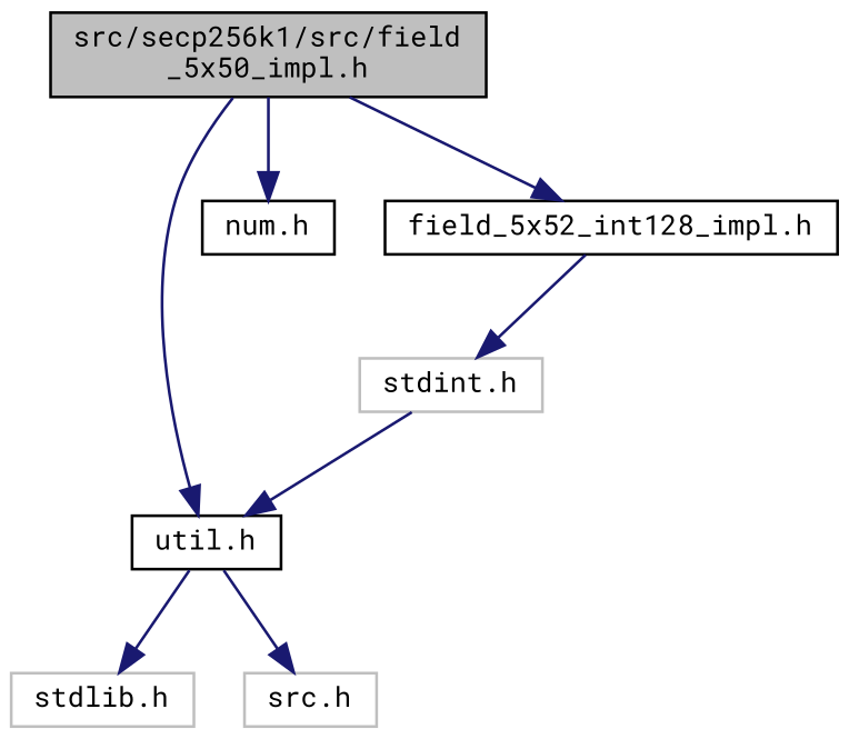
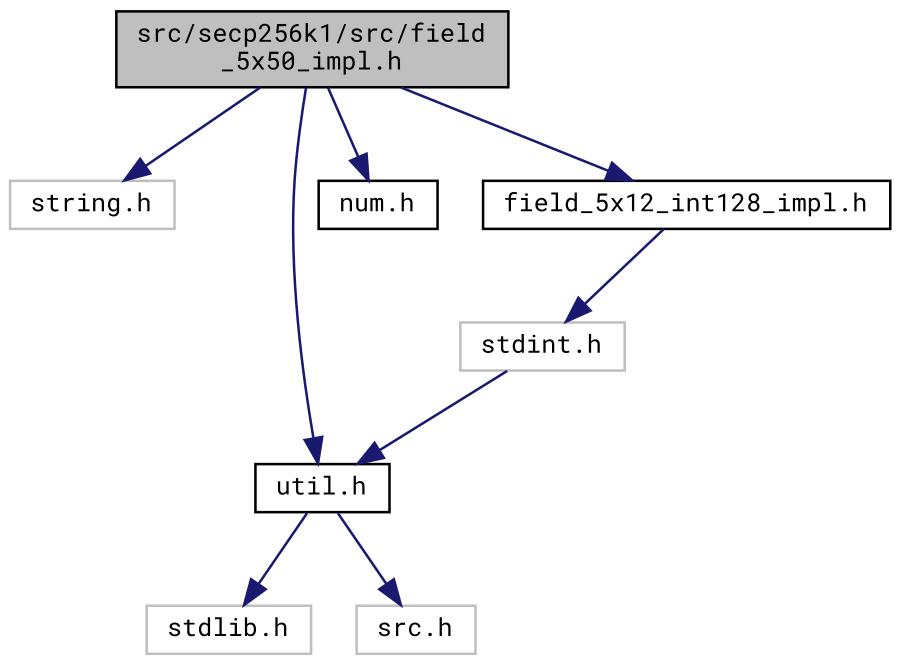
  digraph {
    fontname="Roboto Mono"
    node [color=black fillcolor=white fontname="Roboto Mono" fontsize=10 shape=record style=filled]
    edge [color=midnightblue fontname="Roboto Mono" fontsize=10 labelfontname=Helvetica labelfontsize=10 style=solid]
    n1 [fillcolor=grey75 fontcolor=black height=0.2 label="src/secp256k1/src/field\l_5x50_impl.h" width=0.4]
+   n2 [color=grey75 height=0.2 label="string.h" width=0.4]
    n3 [height=0.2 label="util.h" width=0.4]
    n4 [height=0.2 label="num.h" width=0.4]
-   n5 [height=0.2 label="field_5x52_int128_impl.h" width=0.4]
+   n5 [height=0.2 label="field_5x12_int128_impl.h" width=0.4]
    n6 [color=grey75 height=0.2 label="stdlib.h" width=0.4]
    n7 [color=grey75 height=0.2 label="src.h" width=0.4]
    n8 [color=grey75 height=0.2 label="stdint.h" width=0.4]
+   n1 -> n2
    n1 -> n3
    n1 -> n4
    n1 -> n5
    n3 -> n6
    n3 -> n7
    n5 -> n8
    n8 -> n3
  }
